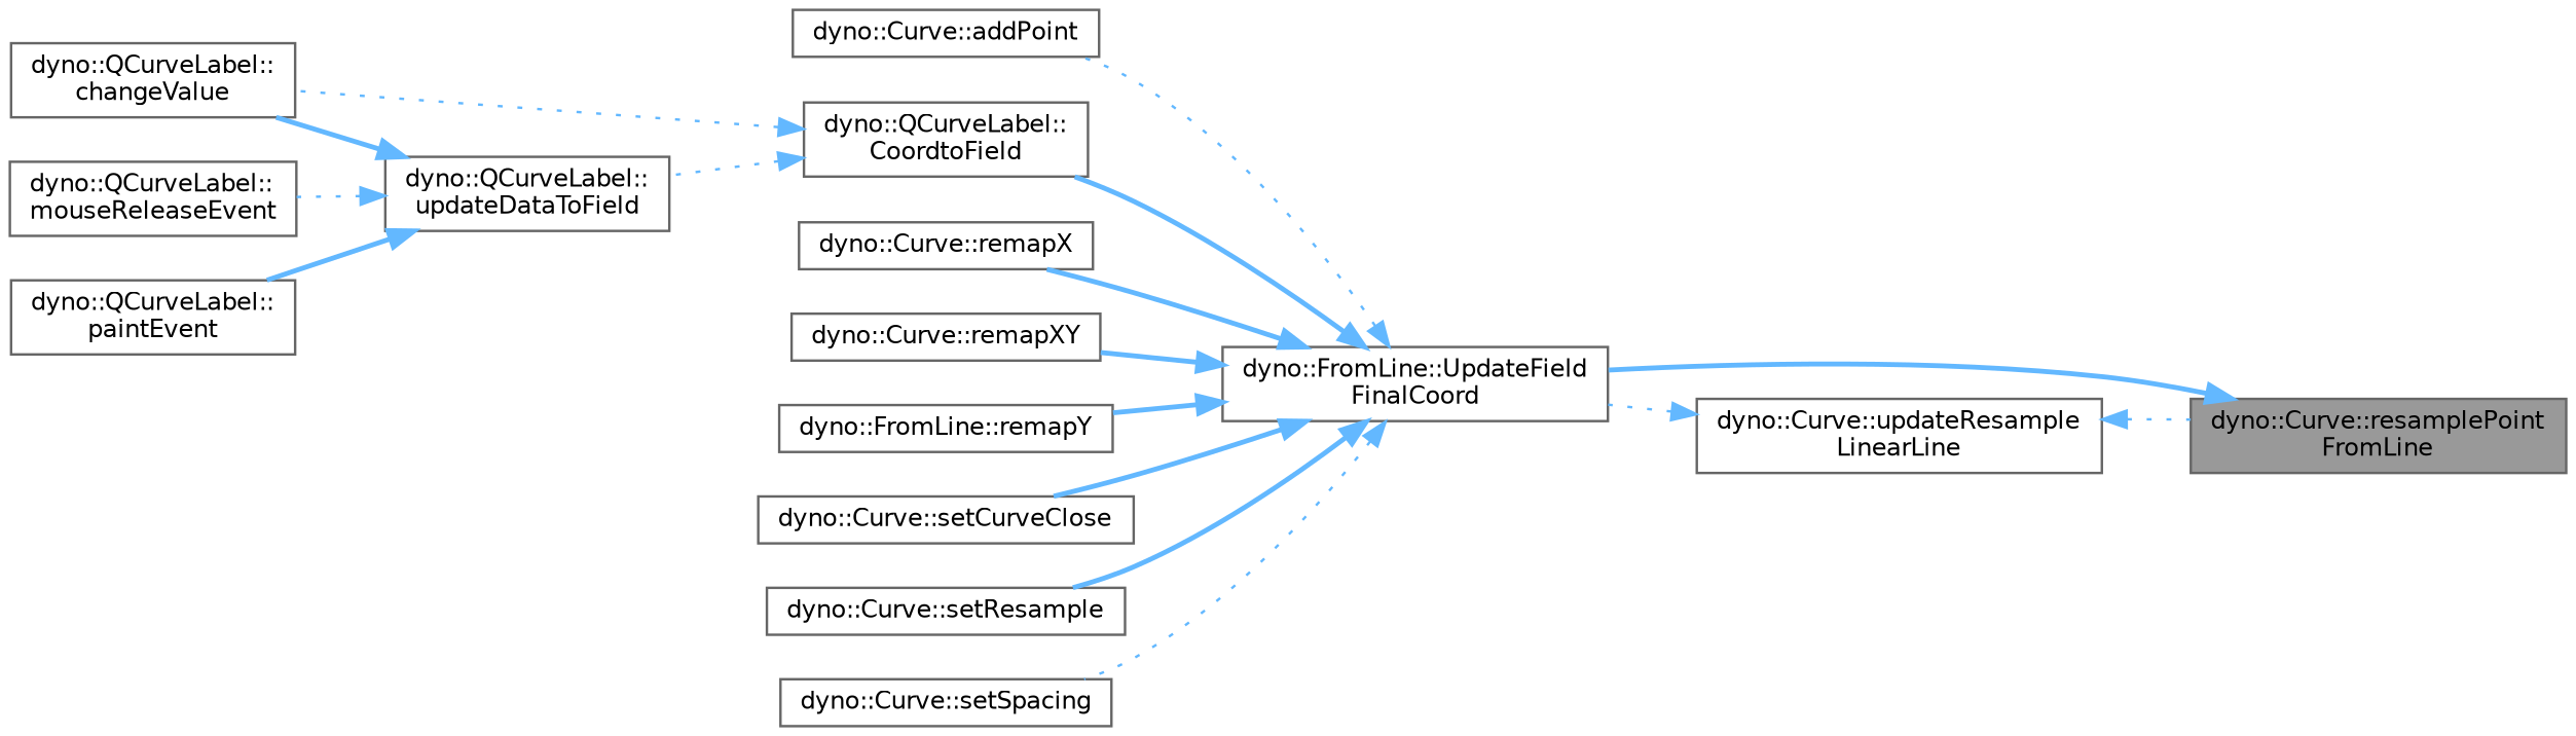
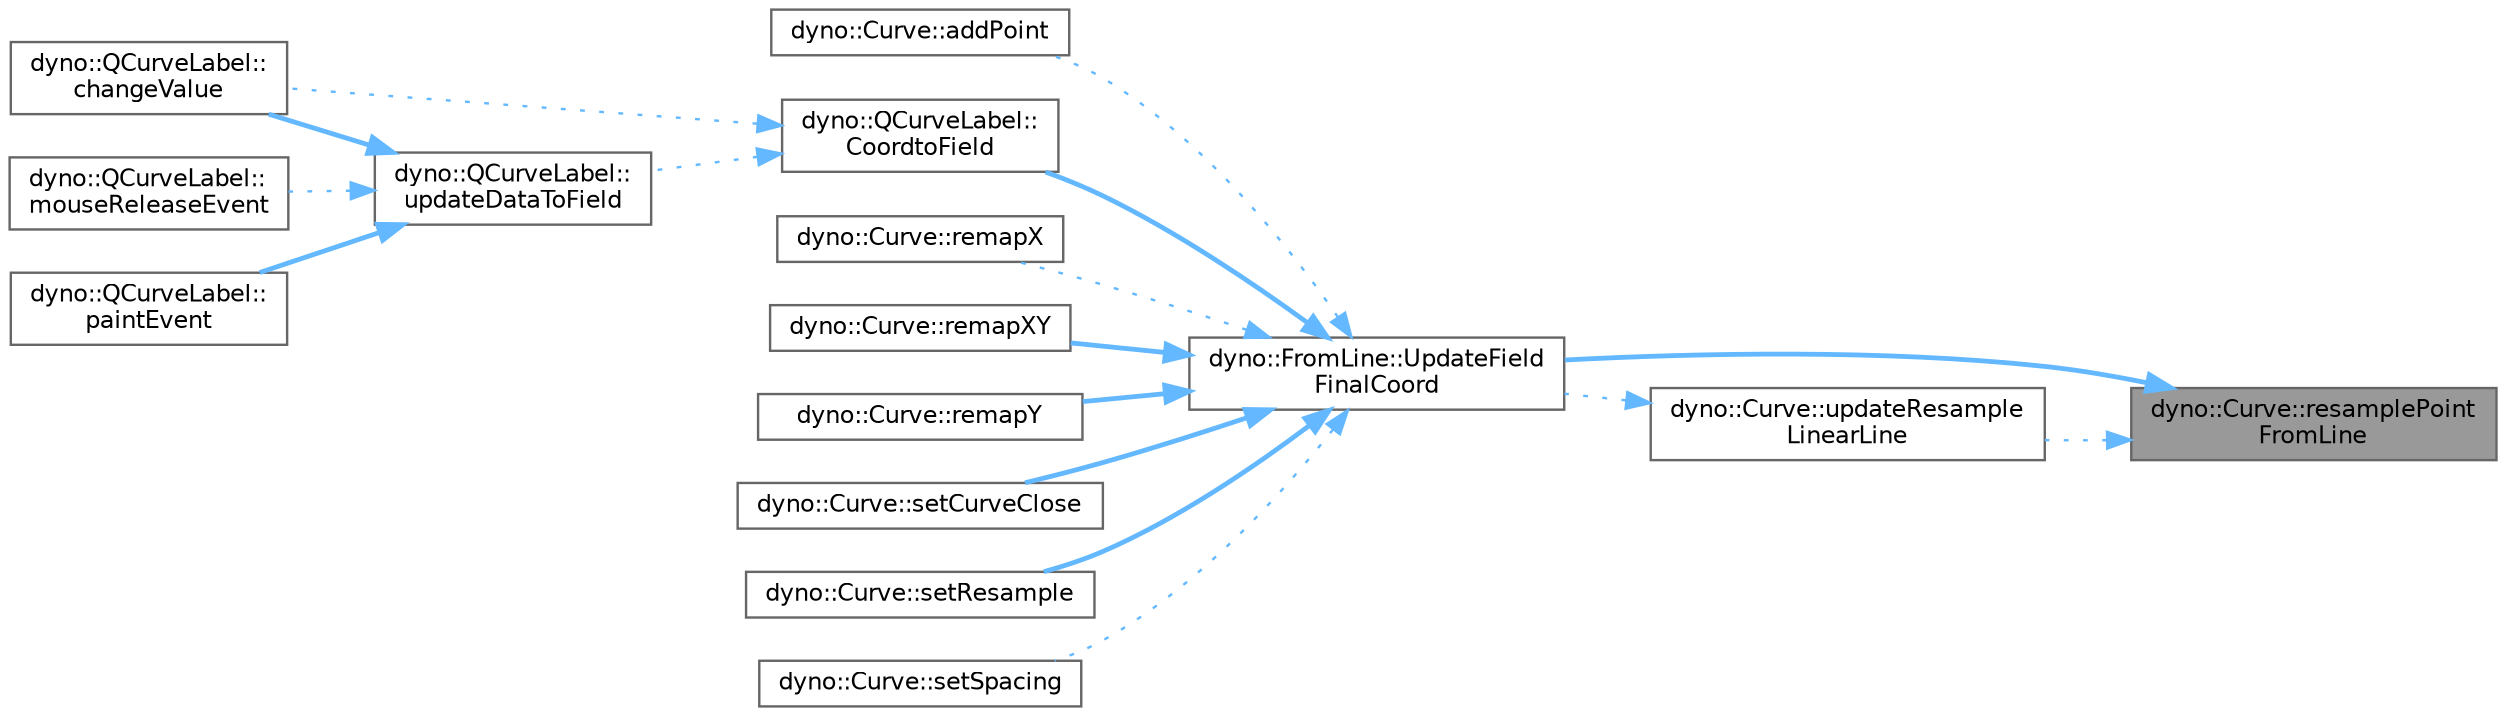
  digraph {
    rankdir=RL
    node [color=grey40 fillcolor=white fontname=Helvetica fontsize=10 shape=box style=filled]
    edge [color=steelblue1 dir=back fontname=Helvetica fontsize=10 labelfontname=Helvetica labelfontsize=10 style=bold]
    n1 [color=gray40 fillcolor=grey60 fontcolor=black height=0.2 label="dyno::Curve::resamplePoint\lFromLine" width=0.4]
    n2 [height=0.2 label="dyno::FromLine::UpdateField\lFinalCoord" width=0.4]
    n3 [height=0.2 label="dyno::Curve::updateResample\lLinearLine" width=0.4]
    n4 [height=0.2 label="dyno::Curve::addPoint" width=0.4]
    n5 [height=0.2 label="dyno::QCurveLabel::\lCoordtoField" width=0.4]
    n6 [height=0.2 label="dyno::Curve::remapX" width=0.4]
    n7 [height=0.2 label="dyno::Curve::remapXY" width=0.4]
-   n8 [height=0.2 label="dyno::FromLine::remapY" width=0.4]
+   n8 [height=0.2 label="dyno::Curve::remapY" width=0.4]
    n9 [height=0.2 label="dyno::Curve::setCurveClose" width=0.4]
    n10 [height=0.2 label="dyno::Curve::setResample" width=0.4]
    n11 [height=0.2 label="dyno::Curve::setSpacing" width=0.4]
    n12 [height=0.2 label="dyno::QCurveLabel::\lchangeValue" width=0.4]
    n13 [height=0.2 label="dyno::QCurveLabel::\lupdateDataToField" width=0.4]
    n14 [height=0.2 label="dyno::QCurveLabel::\lmouseReleaseEvent" width=0.4]
    n15 [height=0.2 label="dyno::QCurveLabel::\lpaintEvent" width=0.4]
    n1 -> n2
-   n3 -> n1 [style=dotted]
+   n1 -> n3 [style=dotted]
    n2 -> n4 [style=dotted]
    n2 -> n5
-   n2 -> n6
+   n2 -> n6 [style=dotted]
    n2 -> n7
    n2 -> n8
    n2 -> n9
    n2 -> n10
    n2 -> n11 [style=dotted]
    n3 -> n2 [style=dotted]
    n5 -> n12 [style=dotted]
    n5 -> n13 [style=dotted]
    n13 -> n12
    n13 -> n14 [style=dotted]
    n13 -> n15
  }
